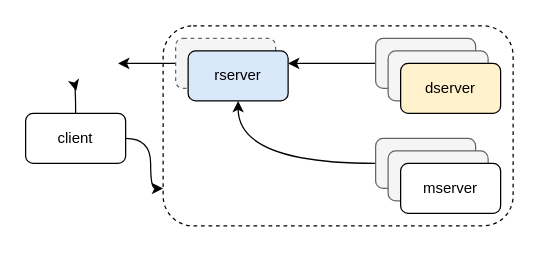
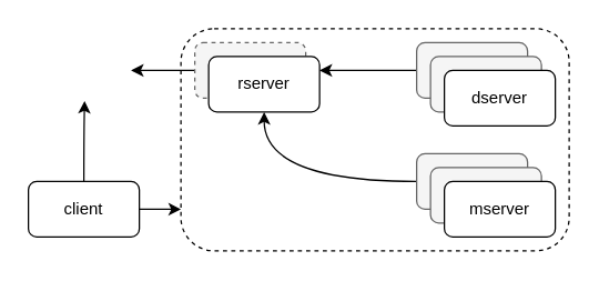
  <mxCell id="0" />
  <mxCell id="1" parent="0" />
  <mxCell id="2" value="" style="rounded=1;whiteSpace=wrap;html=1;dashed=1;" vertex="1" parent="1"><mxGeometry x="130" y="20" width="280" height="160" as="geometry" /></mxCell>
  <mxCell id="3" style="edgeStyle=orthogonalEdgeStyle;rounded=0;orthogonalLoop=1;jettySize=auto;html=1;entryX=1;entryY=0.5;entryDx=0;entryDy=0;curved=1;" edge="1" parent="1" source="4" target="6"><mxGeometry relative="1" as="geometry" /></mxCell>
  <mxCell id="4" value="" style="rounded=1;whiteSpace=wrap;html=1;fillColor=#f5f5f5;fontColor=#333333;strokeColor=#666666;dashed=1;" vertex="1" parent="1"><mxGeometry x="140" y="30" width="80" height="40" as="geometry" /></mxCell>
- <mxCell id="5" value="rserver" style="rounded=1;whiteSpace=wrap;html=1;fillColor=#dae8fc;" vertex="1" parent="1"><mxGeometry x="150" y="40" width="80" height="40" as="geometry" /></mxCell>
+ <mxCell id="5" value="rserver" style="rounded=1;whiteSpace=wrap;html=1;" vertex="1" parent="1"><mxGeometry x="150" y="40" width="80" height="40" as="geometry" /></mxCell>
  <mxCell id="6" value="" style="shape=image;verticalLabelPosition=bottom;labelBackgroundColor=default;verticalAlign=top;aspect=fixed;imageAspect=0;image=https://upload.wikimedia.org/wikipedia/commons/thumb/7/77/Apache_ZooKeeper_logo.svg/1200px-Apache_ZooKeeper_logo.svg.png;" vertex="1" parent="1"><mxGeometry x="20" y="30" width="74.03" height="40" as="geometry" /></mxCell>
  <mxCell id="7" style="edgeStyle=orthogonalEdgeStyle;curved=1;rounded=0;orthogonalLoop=1;jettySize=auto;html=1;entryX=0.5;entryY=1;entryDx=0;entryDy=0;exitX=0;exitY=0.5;exitDx=0;exitDy=0;" edge="1" parent="1" source="8" target="5"><mxGeometry relative="1" as="geometry" /></mxCell>
  <mxCell id="8" value="mserver" style="rounded=1;whiteSpace=wrap;html=1;fillColor=#f5f5f5;fontColor=#333333;strokeColor=#666666;" vertex="1" parent="1"><mxGeometry x="300" y="110" width="80" height="40" as="geometry" /></mxCell>
  <mxCell id="9" value="" style="rounded=1;whiteSpace=wrap;html=1;fillColor=#f5f5f5;fontColor=#333333;strokeColor=#666666;" vertex="1" parent="1"><mxGeometry x="310" y="120" width="80" height="40" as="geometry" /></mxCell>
  <mxCell id="10" value="mserver" style="rounded=1;whiteSpace=wrap;html=1;" vertex="1" parent="1"><mxGeometry x="320" y="130" width="80" height="40" as="geometry" /></mxCell>
  <mxCell id="11" style="edgeStyle=orthogonalEdgeStyle;curved=1;rounded=0;orthogonalLoop=1;jettySize=auto;html=1;entryX=1;entryY=0.25;entryDx=0;entryDy=0;" edge="1" parent="1" source="12" target="5"><mxGeometry relative="1" as="geometry"><mxPoint x="190" y="80" as="targetPoint" /></mxGeometry></mxCell>
  <mxCell id="12" value="mserver" style="rounded=1;whiteSpace=wrap;html=1;fillColor=#f5f5f5;fontColor=#333333;strokeColor=#666666;" vertex="1" parent="1"><mxGeometry x="300" y="30" width="80" height="40" as="geometry" /></mxCell>
  <mxCell id="13" value="" style="rounded=1;whiteSpace=wrap;html=1;fillColor=#f5f5f5;fontColor=#333333;strokeColor=#666666;" vertex="1" parent="1"><mxGeometry x="310" y="40" width="80" height="40" as="geometry" /></mxCell>
- <mxCell id="14" value="dserver" style="rounded=1;whiteSpace=wrap;html=1;fillColor=#fff2cc;" vertex="1" parent="1"><mxGeometry x="320" y="50" width="80" height="40" as="geometry" /></mxCell>
+ <mxCell id="14" value="dserver" style="rounded=1;whiteSpace=wrap;html=1;" vertex="1" parent="1"><mxGeometry x="320" y="50" width="80" height="40" as="geometry" /></mxCell>
  <mxCell id="15" style="edgeStyle=orthogonalEdgeStyle;curved=1;rounded=0;orthogonalLoop=1;jettySize=auto;html=1;entryX=0.547;entryY=1.05;entryDx=0;entryDy=0;entryPerimeter=0;" edge="1" parent="1" source="17" target="6"><mxGeometry relative="1" as="geometry" /></mxCell>
  <mxCell id="16" style="edgeStyle=orthogonalEdgeStyle;curved=1;rounded=0;orthogonalLoop=1;jettySize=auto;html=1;entryX=0;entryY=0.813;entryDx=0;entryDy=0;entryPerimeter=0;" edge="1" parent="1" source="17" target="2"><mxGeometry relative="1" as="geometry" /></mxCell>
- <mxCell id="17" value="client" style="rounded=1;whiteSpace=wrap;html=1;" vertex="1" parent="1"><mxGeometry x="20" y="90" width="80" height="40" as="geometry" /></mxCell>
+ <mxCell id="17" value="client" style="rounded=1;whiteSpace=wrap;html=1;" vertex="1" parent="1"><mxGeometry x="20" y="130" width="80" height="40" as="geometry" /></mxCell>
